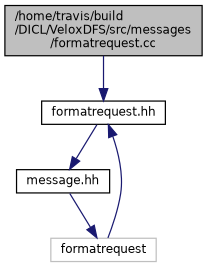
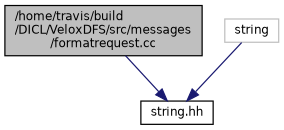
  digraph {
    node [color=black fillcolor=white fontname=Helvetica fontsize=10 shape=record style=filled]
    edge [color=midnightblue fontname=Helvetica fontsize=10 labelfontname=Helvetica labelfontsize=10 style=solid]
    n1 [fillcolor=grey75 fontcolor=black height=0.2 label="/home/travis/build\l/DICL/VeloxDFS/src/messages\l/formatrequest.cc" width=0.4]
-   n2 [height=0.2 label="formatrequest.hh" width=0.4]
-   n3 [height=0.2 label="message.hh" width=0.4]
-   n4 [color=grey75 height=0.2 label=formatrequest width=0.4]
+   n2 [height=0.2 label="string.hh" width=0.4]
+   n4 [color=grey75 height=0.2 label=string width=0.4]
    n1 -> n2
-   n2 -> n3
-   n3 -> n4
    n4 -> n2
  }
